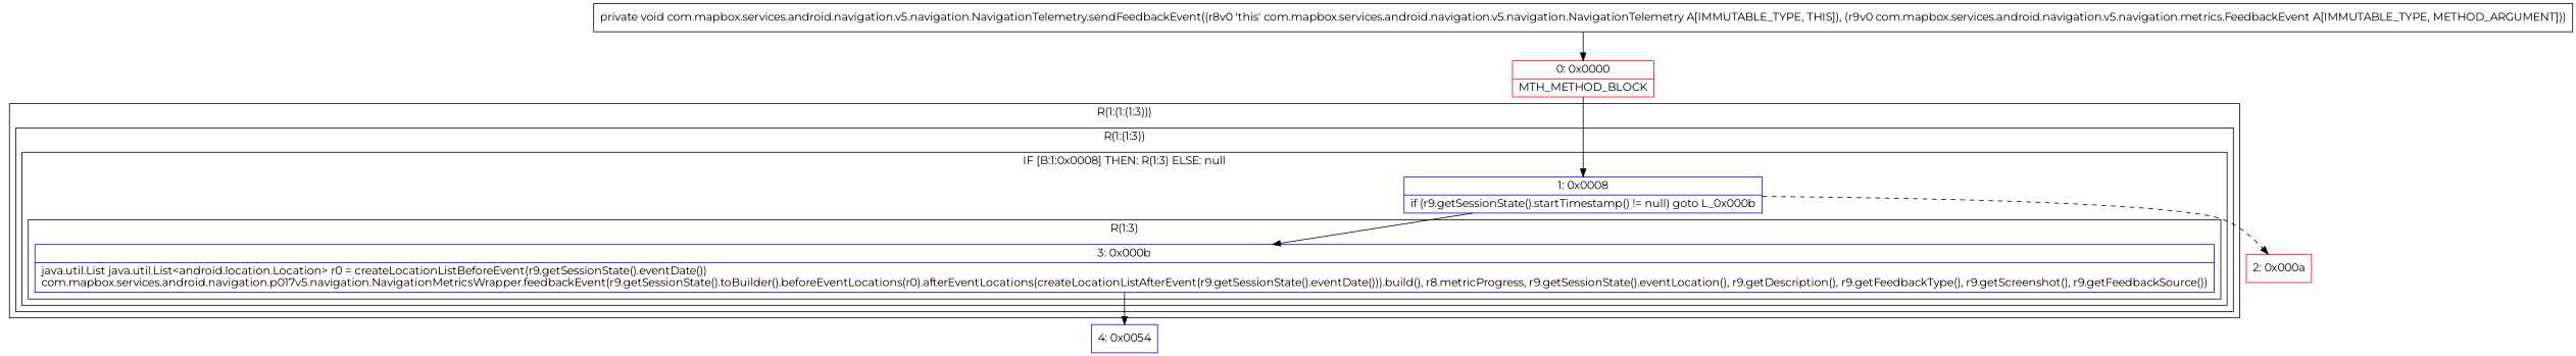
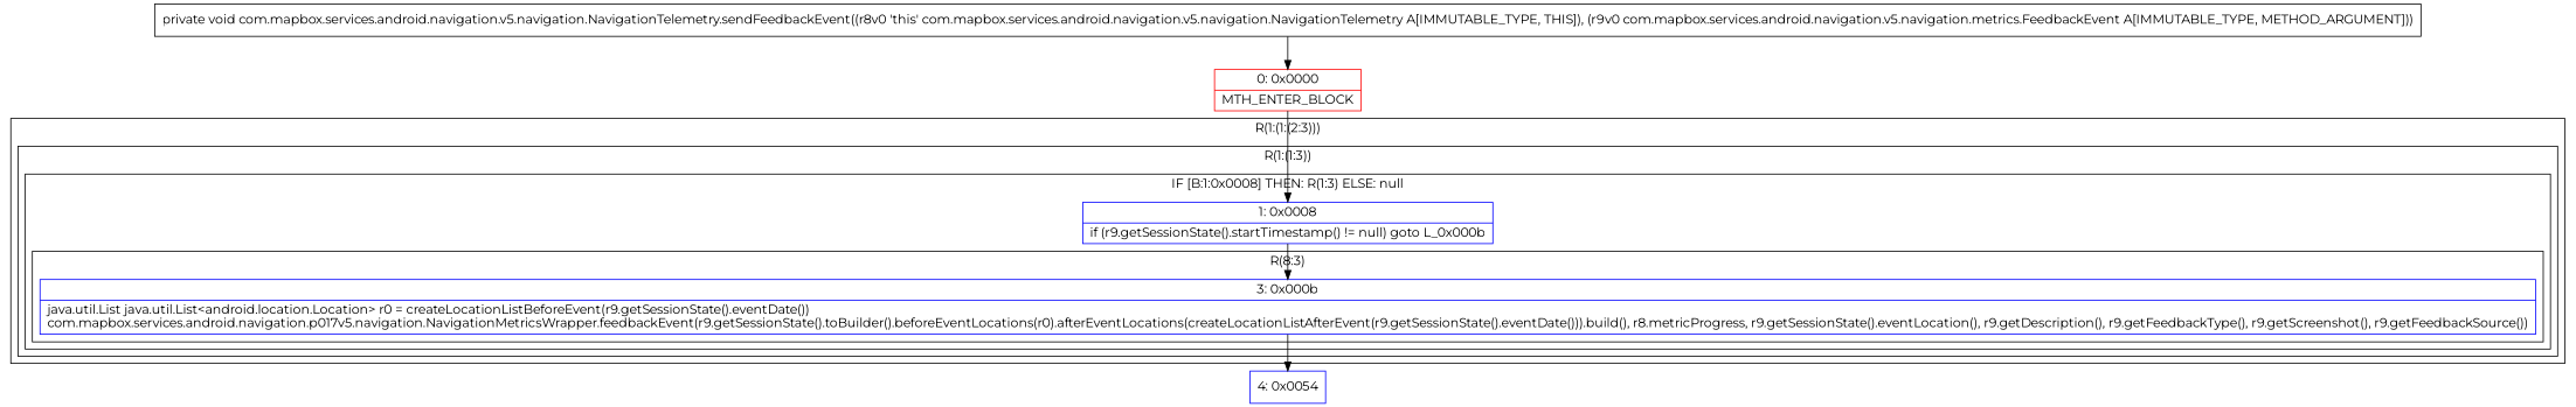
  digraph {
    fontname=Montserrat
    node [color=blue fontname=Montserrat shape=record]
    edge [fontname=Montserrat]
    n1 [label="{3\:\ 0x000b|java.util.List java.util.List\<android.location.Location\> r0 = createLocationListBeforeEvent(r9.getSessionState().eventDate())\lcom.mapbox.services.android.navigation.p017v5.navigation.NavigationMetricsWrapper.feedbackEvent(r9.getSessionState().toBuilder().beforeEventLocations(r0).afterEventLocations(createLocationListAfterEvent(r9.getSessionState().eventDate())).build(), r8.metricProgress, r9.getSessionState().eventLocation(), r9.getDescription(), r9.getFeedbackType(), r9.getScreenshot(), r9.getFeedbackSource())\l}"]
    n2 [label="{1\:\ 0x0008|if (r9.getSessionState().startTimestamp() != null) goto L_0x000b\l}"]
    n3 [label="{4\:\ 0x0054}"]
-   n4 [color=red label="{2\:\ 0x000a}"]
-   n5 [color=red label="{0\:\ 0x0000|MTH_METHOD_BLOCK\l}"]
+   n5 [color=red label="{0\:\ 0x0000|MTH_ENTER_BLOCK\l}"]
    n6 [label="{private void com.mapbox.services.android.navigation.v5.navigation.NavigationTelemetry.sendFeedbackEvent((r8v0 'this' com.mapbox.services.android.navigation.v5.navigation.NavigationTelemetry A[IMMUTABLE_TYPE, THIS]), (r9v0 com.mapbox.services.android.navigation.v5.navigation.metrics.FeedbackEvent A[IMMUTABLE_TYPE, METHOD_ARGUMENT])) }" color=""]
    subgraph cluster_1 {
-     label="R(1:(1:(1:3)))"
+     label="R(1:(1:(2:3)))"
      subgraph cluster_2 {
        label="R(1:(1:3))"
        subgraph cluster_3 {
          label="IF [B:1:0x0008] THEN: R(1:3) ELSE: null"
          n2
          subgraph cluster_4 {
-           label="R(1:3)"
+           label="R(8:3)"
            n1
          }
        }
      }
    }
    n1 -> n3
    n2 -> n1
-   n2 -> n4 [style=dashed]
    n5 -> n2
    n6 -> n5
  }
